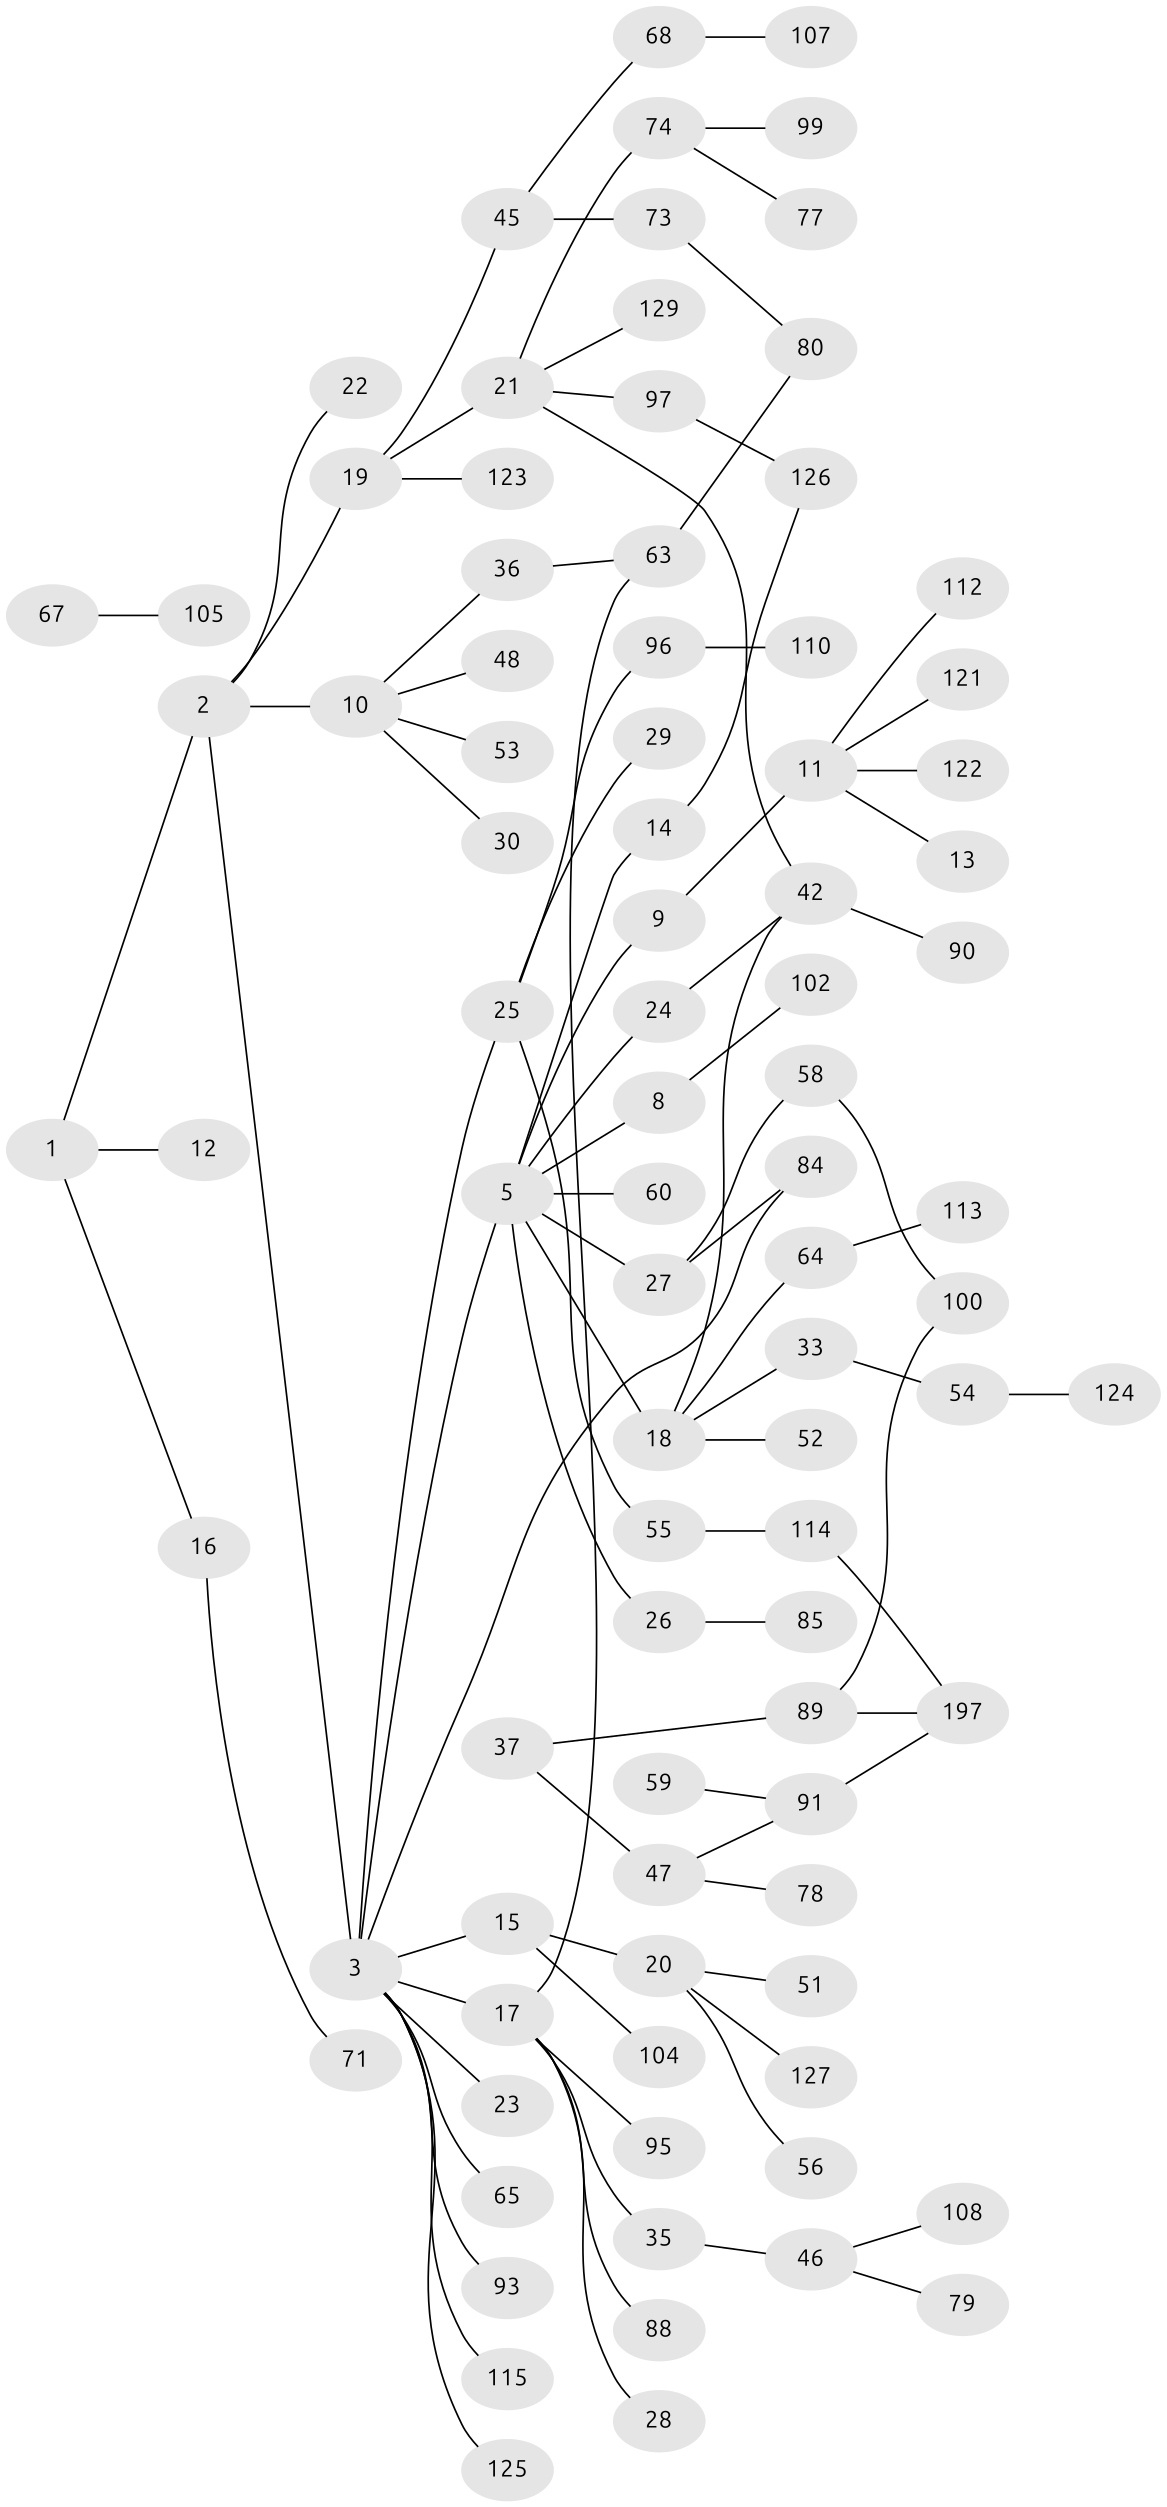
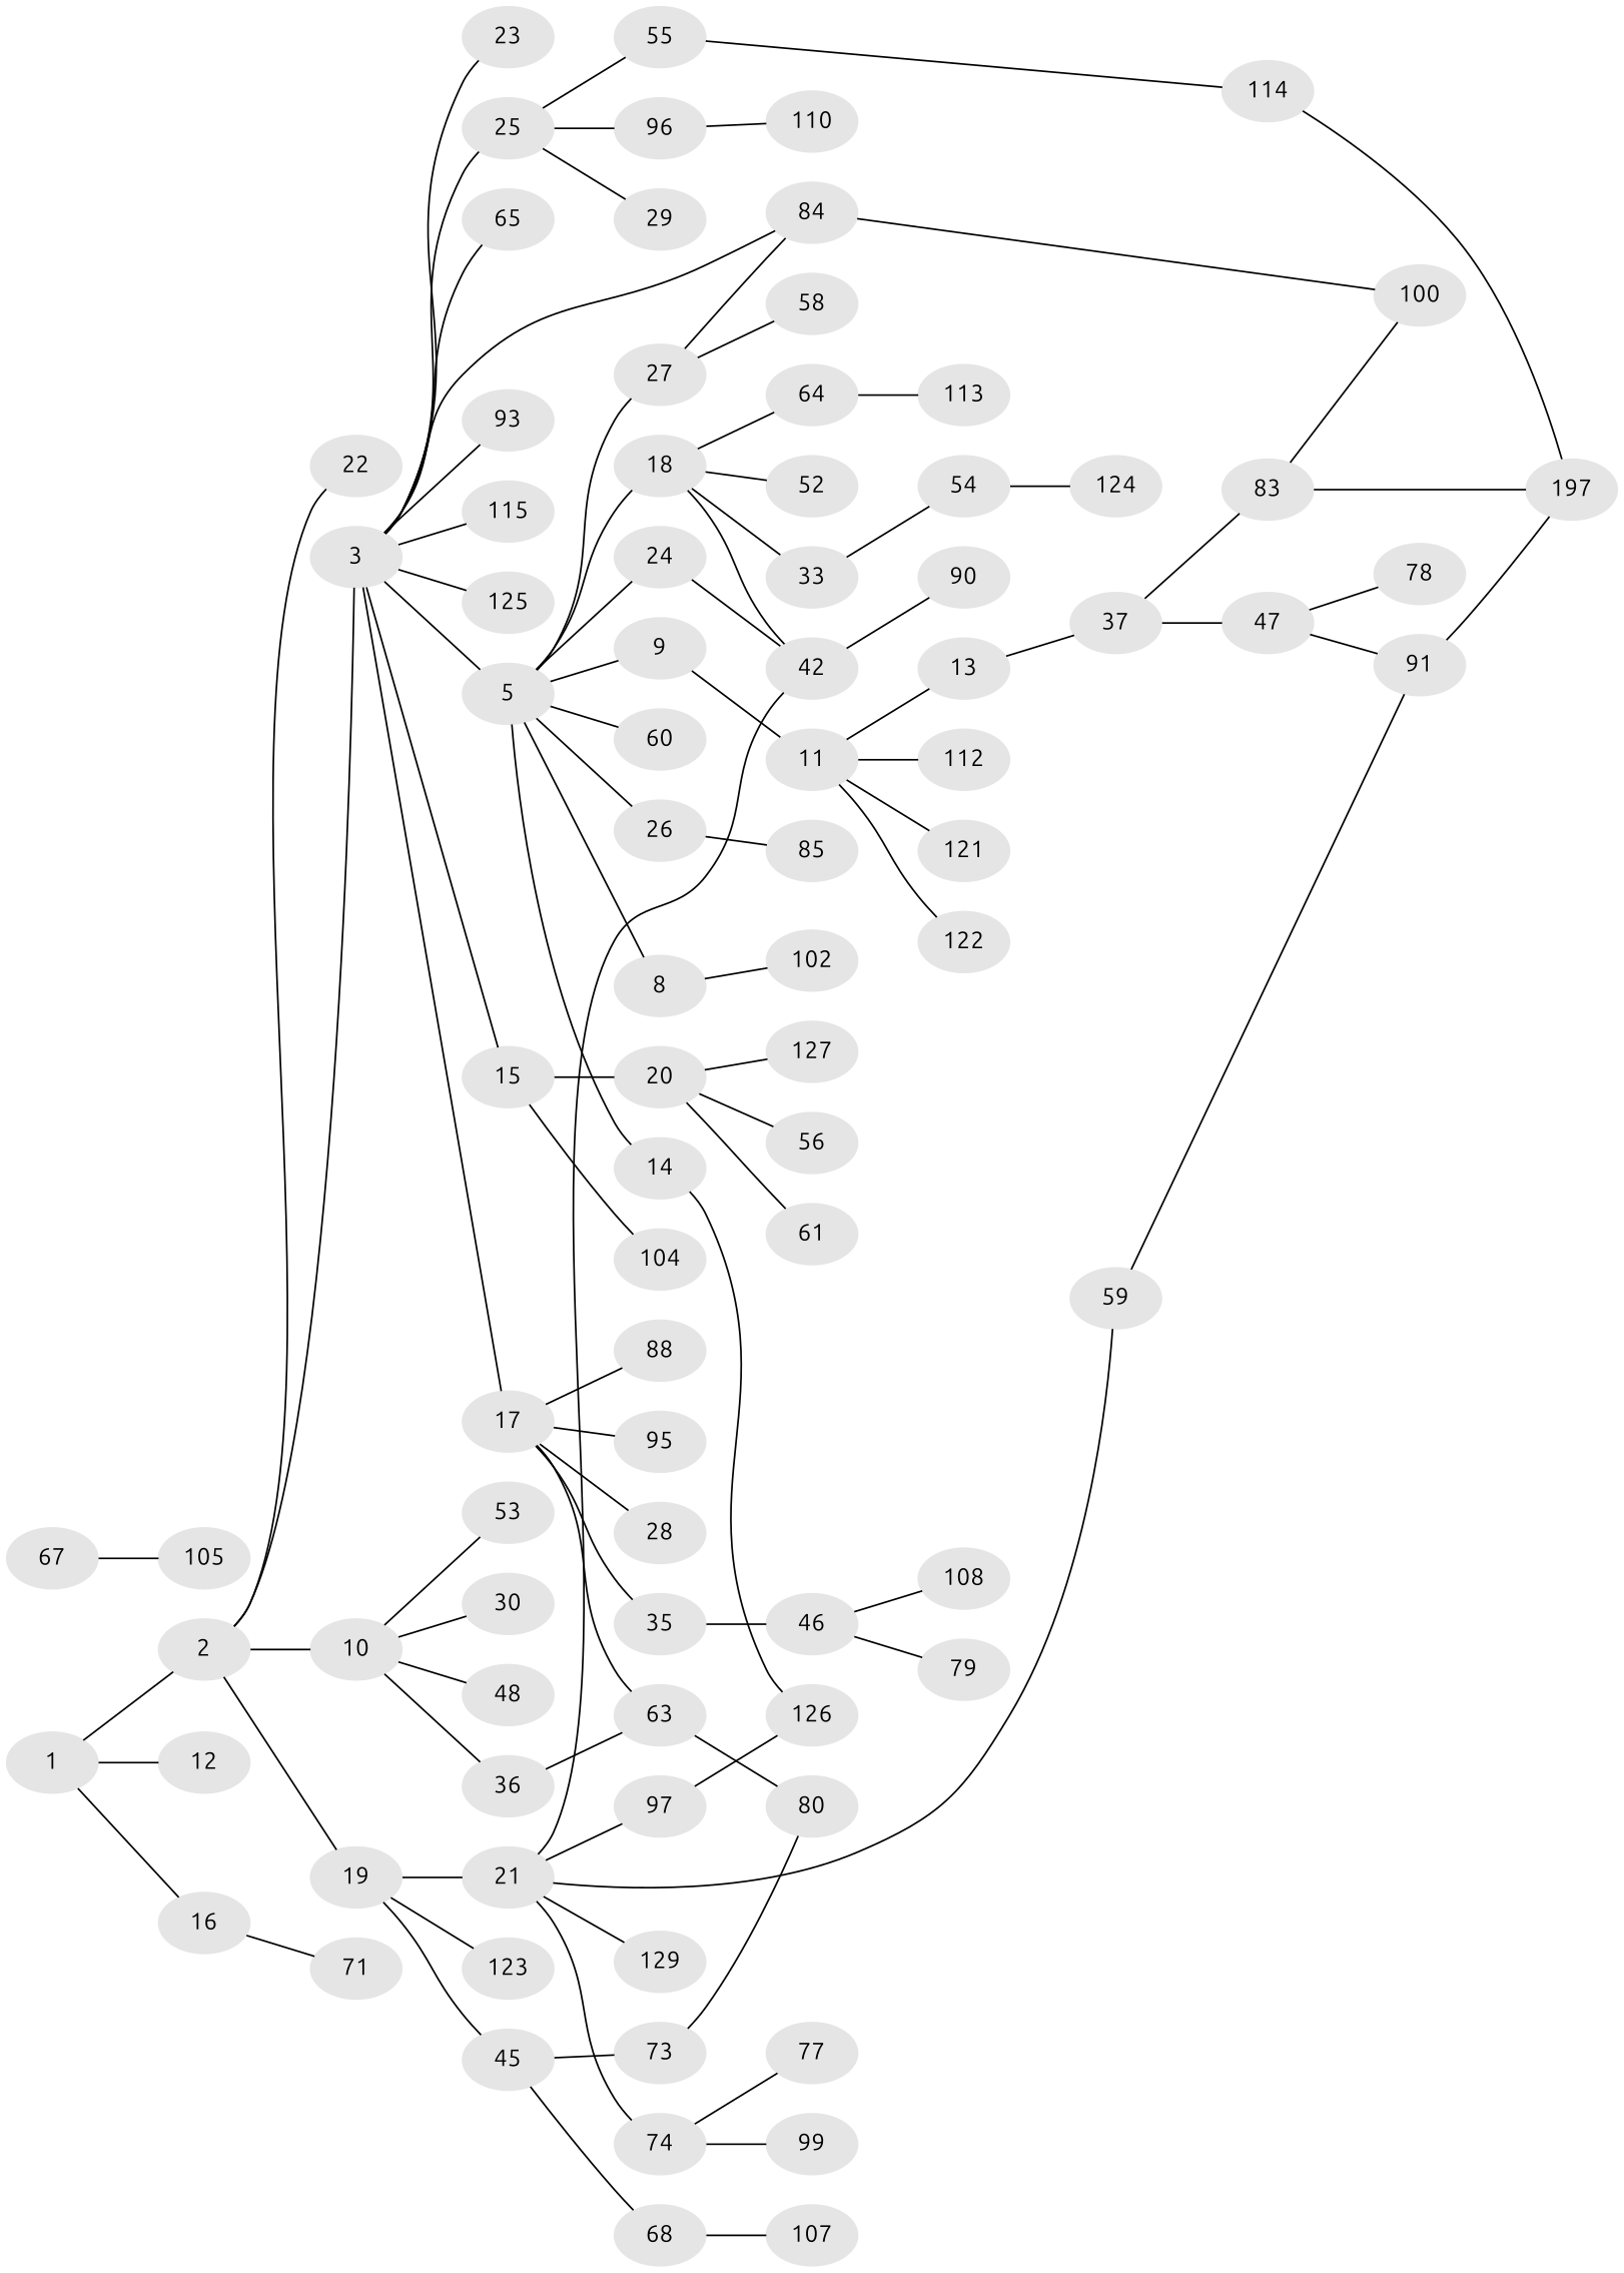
  graph {
    fontname=Ubuntu
    rankdir=LR
    node [color=gray90 fontname=Ubuntu style=filled]
    edge [fontname=Ubuntu]
    1 [super="+6"]
    2
    12
    16 [super="+43"]
    3 [super="+4"]
    10
    19 [super="+34"]
    22
    71 [super="+119"]
    5 [super="+7"]
    15 [super="+57"]
    17 [super="+50"]
    23
    25 [super="+87"]
    65
    84
    93
    115
    125
    30 [super="+44"]
    36 [super="+70"]
    48
    53
    21 [super="+31"]
    45
    123
    8
    9 [super="+39"]
    14
    18 [super="+92"]
    24 [super="+62"]
    26
    27 [super="+82"]
    60
    20 [super="+41"]
    104
    28 [super="+38"]
    35
    63 [super="+94"]
    88
    95
    29 [super="+69"]
    55
    96 [super="+106"]
    100 [super="+103"]
    102
    11 [super="+32"]
    126
    33
    42 [super="+98"]
    52
    64
    85
    58 [super="+109"]
    73 [super="+75"]
    80
    13 [super="+49"]
    112
    121
    122
    37 [super="+51"]
    47 [super="+72"]
-   89 [super="+101"]
+   89 [super="+101" label=83]
    56 [super="+116"]
-   61 [super="+76" label=51]
+   61 [super="+76"]
    127
    46 [super="+83"]
    54 [super="+66"]
    90
    113
    59 [super="+81"]
    74 [super="+128"]
    97 [super="+111"]
    129
    68
    91
    77
    99
    114 [super="+120"]
    110
    124
    79
    108
    78
    n85 [label=197 super="+118"]
    67
    105
    107
    1 -- 2
    1 -- 12
    1 -- 16
    2 -- 3
    2 -- 10
    2 -- 19
    2 -- 22
    16 -- 71
    3 -- 5
    3 -- 15
    3 -- 17
    3 -- 23
    3 -- 25
    3 -- 65
    3 -- 84
    3 -- 93
    3 -- 115
    3 -- 125
    10 -- 30
    10 -- 36
    10 -- 48
    10 -- 53
    19 -- 21
    19 -- 45
    19 -- 123
    5 -- 8
    5 -- 9
    5 -- 14
    5 -- 18
    5 -- 24
    5 -- 26
    5 -- 27
    5 -- 60
    15 -- 20
    15 -- 104
    17 -- 28
    17 -- 35
    17 -- 63
    17 -- 88
    17 -- 95
    25 -- 29
    25 -- 55
    25 -- 96
-   58 -- 100
+   84 -- 100
    36 -- 63
    21 -- 42
+   21 -- 59
    21 -- 74
    21 -- 97
    21 -- 129
    45 -- 73
    45 -- 68
    8 -- 102
    9 -- 11
    14 -- 126
    18 -- 33
    18 -- 42
    18 -- 52
    18 -- 64
    24 -- 42
    26 -- 85
    27 -- 84
    27 -- 58
    20 -- 56
    20 -- 61
    20 -- 127
    35 -- 46
    63 -- 80
    55 -- 114
    96 -- 110
    11 -- 13
    11 -- 112
    11 -- 121
    11 -- 122
    33 -- 54
    42 -- 90
    64 -- 113
    73 -- 80
+   13 -- 37
    37 -- 47
    37 -- 89
    47 -- 91
    47 -- 78
    89 -- 100
    89 -- n85
    46 -- 79
    46 -- 108
    54 -- 124
    59 -- 91
    74 -- 77
    74 -- 99
    97 -- 126
    68 -- 107
    91 -- n85
    114 -- n85
    67 -- 105
  }
